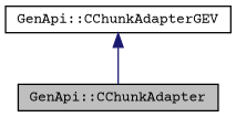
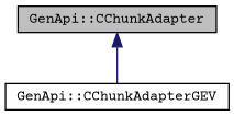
  digraph {
    fontname="Courier Prime"
    node [color=black fontname="Courier Prime" fontsize=10 shape=record style=filled]
    n1 [fillcolor=grey75 fontcolor=black height=0.2 label="GenApi::CChunkAdapter" width=0.4]
    n2 [fillcolor=white height=0.2 label="GenApi::CChunkAdapterGEV" width=0.4]
-   n2 -> n1 [color=midnightblue dir=back fontname="Courier Prime" fontsize=10 labelfontname=Helvetica labelfontsize=10 style=solid]
+   n1 -> n2 [color=midnightblue dir=back fontname="Courier Prime" fontsize=10 labelfontname=Helvetica labelfontsize=10 style=solid]
  }
